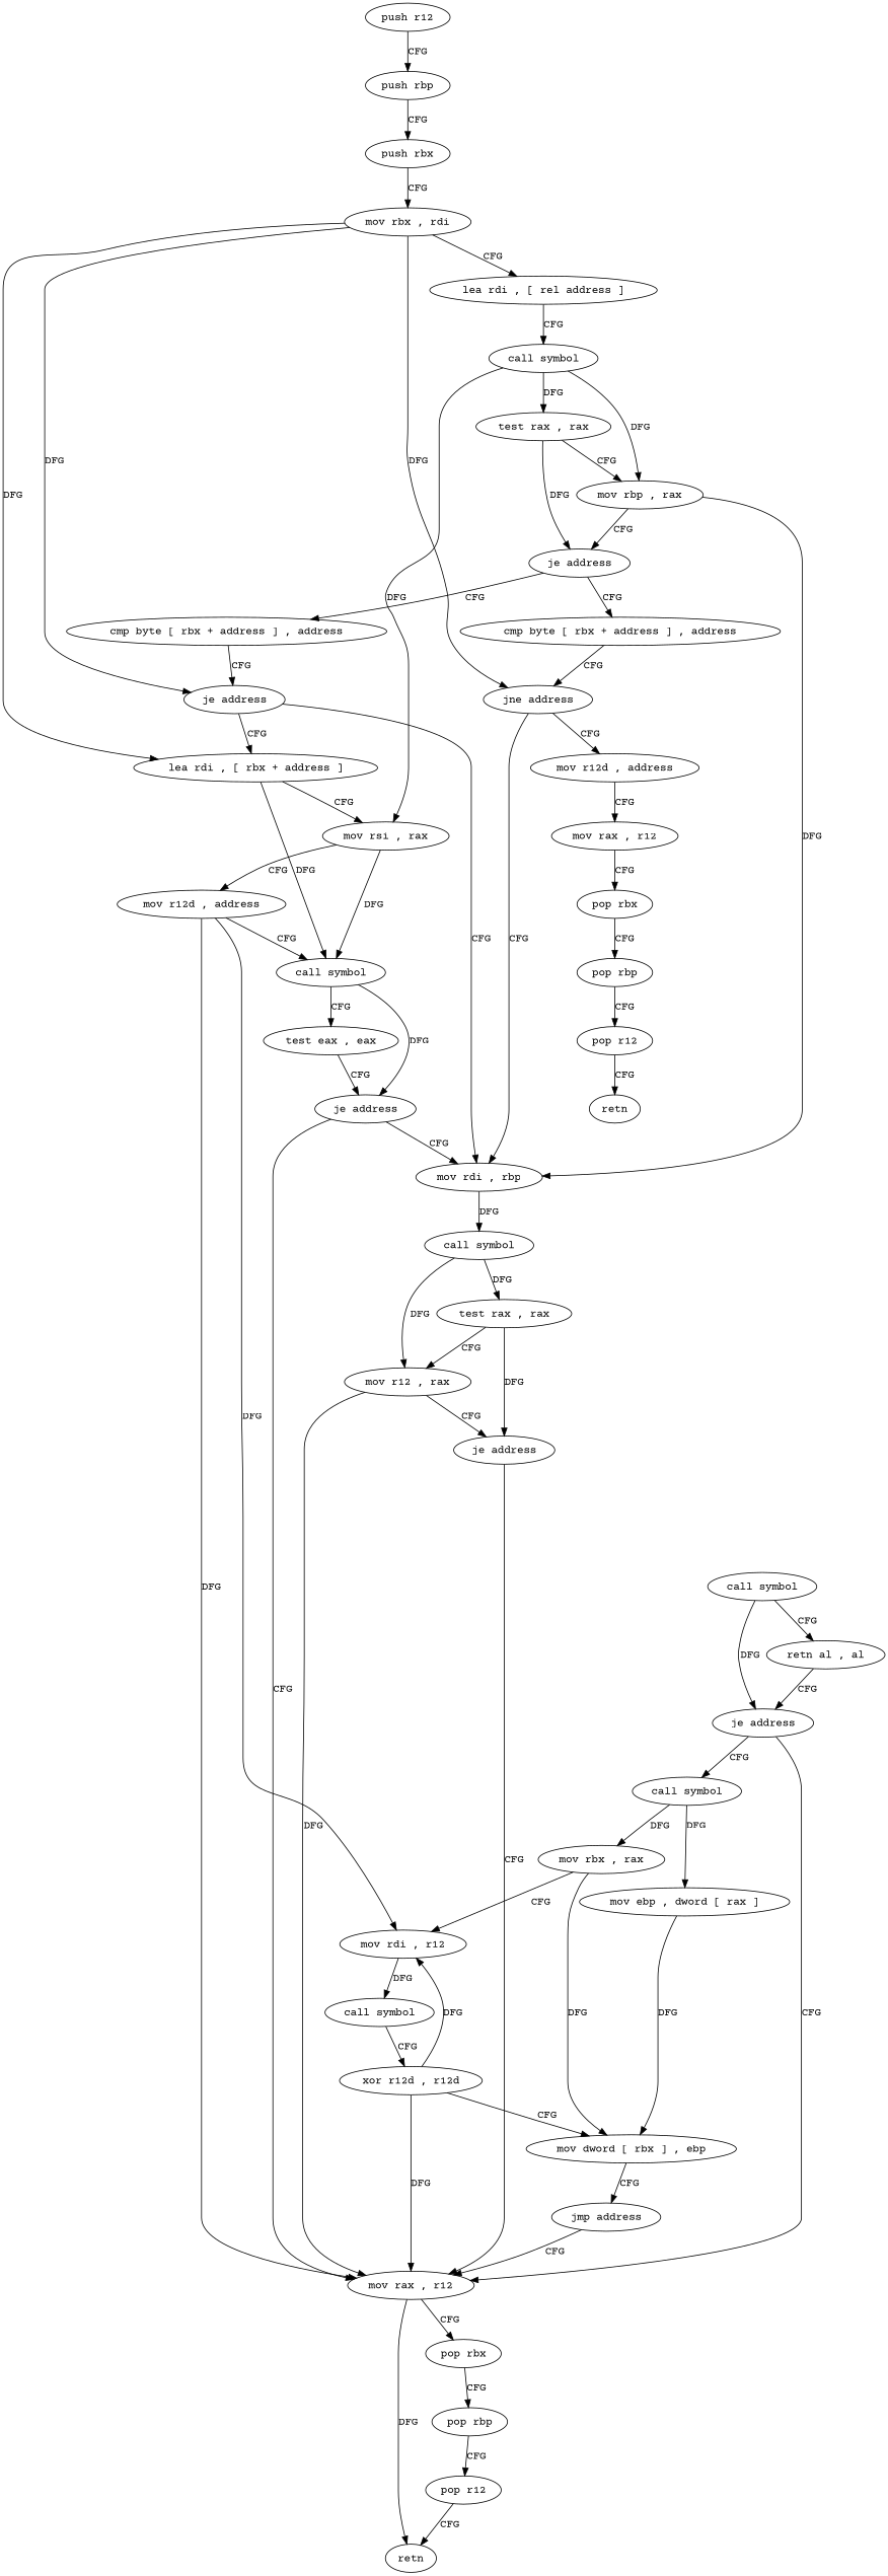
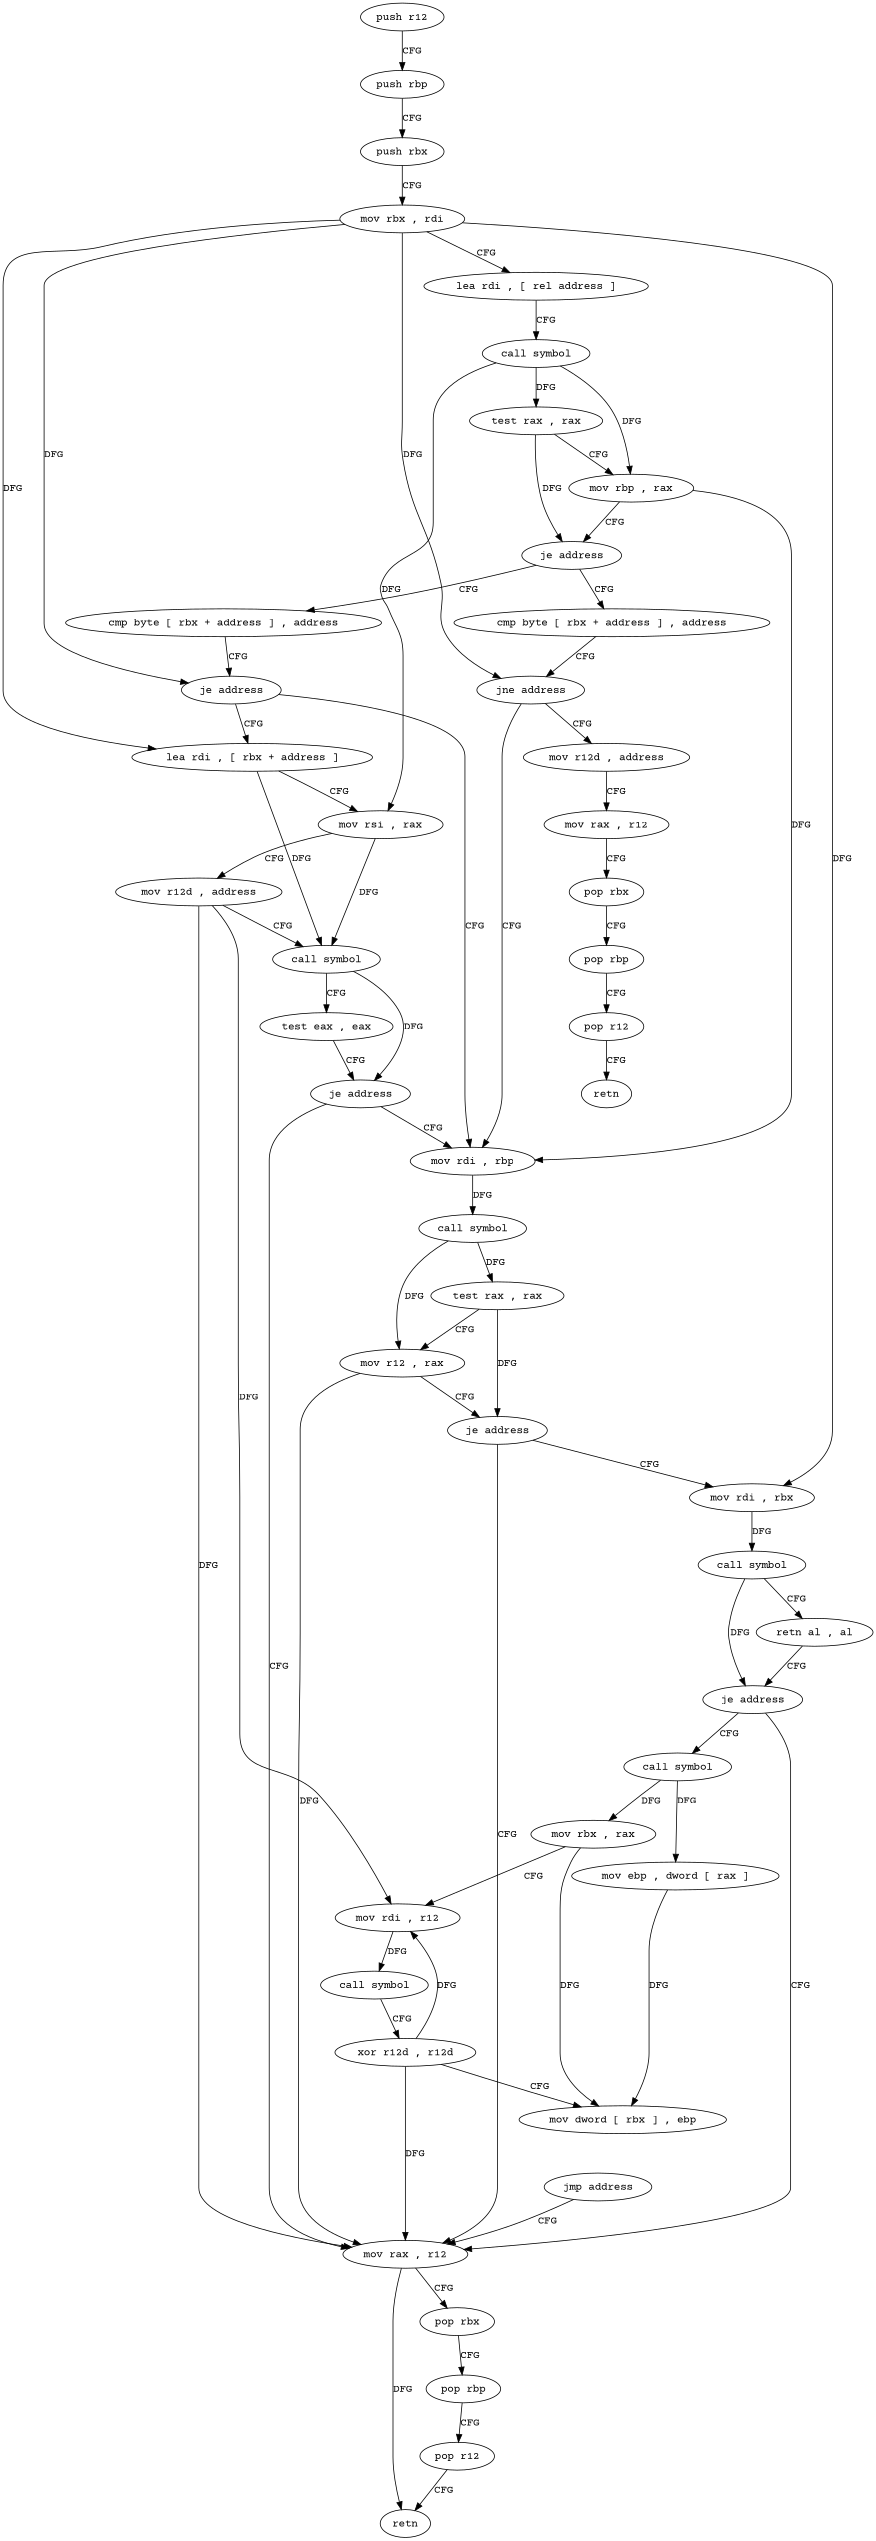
  digraph {
    fontname="Courier Prime"
    node [fontname="Courier Prime"]
    edge [fontname="Courier Prime"]
    n1 [label="push r12"]
    n2 [label="push rbp"]
    n3 [label="push rbx"]
    n4 [label="mov rbx , rdi"]
    n5 [label="lea rdi , [ rel address ]"]
    n6 [label="jne address"]
    n7 [label="je address"]
    n8 [label="lea rdi , [ rbx + address ]"]
+   n9 [label="mov rdi , rbx"]
    n10 [label="call symbol"]
    n11 [label="mov rdi , rbp"]
    n12 [label="mov r12d , address"]
    n13 [label="mov rsi , rax"]
    n14 [label="call symbol"]
    n15 [label="call symbol"]
    n16 [label="test rax , rax"]
    n17 [label="mov rbp , rax"]
    n18 [label="je address"]
    n19 [label="mov r12d , address"]
    n20 [label="cmp byte [ rbx + address ] , address"]
    n21 [label="cmp byte [ rbx + address ] , address"]
    n22 [label="call symbol"]
    n23 [label="mov rax , r12"]
    n24 [label="test rax , rax"]
    n25 [label="mov r12 , rax"]
    n26 [label="pop rbx"]
    n27 [label="test eax , eax"]
    n28 [label="je address"]
    n29 [label="je address"]
    n30 [label="mov rax , r12"]
    n31 [label="pop rbx"]
    n32 [label=retn]
    n33 [label="mov rdi , r12"]
    n34 [label="call symbol"]
    n35 [label="pop rbp"]
    n36 [label="retn al , al"]
    n37 [label="je address"]
    n38 [label="pop rbp"]
    n39 [label="pop r12"]
    n40 [label=retn]
    n41 [label="pop r12"]
    n42 [label="call symbol"]
    n43 [label="mov ebp , dword [ rax ]"]
    n44 [label="mov rbx , rax"]
    n45 [label="mov dword [ rbx ] , ebp"]
    n46 [label="jmp address"]
    n47 [label="xor r12d , r12d"]
    n1 -> n2 [label=CFG]
    n2 -> n3 [label=CFG]
    n3 -> n4 [label=CFG]
    n4 -> n5 [label=CFG]
    n4 -> n6 [label=DFG]
    n4 -> n7 [label=DFG]
    n4 -> n8 [label=DFG]
+   n4 -> n9 [label=DFG]
    n5 -> n10 [label=CFG]
    n6 -> n11 [label=CFG]
    n6 -> n12 [label=CFG]
    n7 -> n8 [label=CFG]
    n7 -> n11 [label=CFG]
    n8 -> n13 [label=CFG]
    n8 -> n14 [label=DFG]
+   n9 -> n15 [label=DFG]
    n10 -> n13 [label=DFG]
    n10 -> n16 [label=DFG]
    n10 -> n17 [label=DFG]
    n11 -> n22 [label=DFG]
    n12 -> n23 [label=CFG]
    n13 -> n14 [label=DFG]
    n13 -> n19 [label=CFG]
    n14 -> n27 [label=CFG]
    n14 -> n28 [label=DFG]
    n15 -> n36 [label=CFG]
    n15 -> n37 [label=DFG]
    n16 -> n17 [label=CFG]
    n16 -> n18 [label=DFG]
    n17 -> n11 [label=DFG]
    n17 -> n18 [label=CFG]
    n18 -> n20 [label=CFG]
    n18 -> n21 [label=CFG]
    n19 -> n14 [label=CFG]
    n19 -> n30 [label=DFG]
    n19 -> n33 [label=DFG]
    n20 -> n6 [label=CFG]
    n21 -> n7 [label=CFG]
    n22 -> n24 [label=DFG]
    n22 -> n25 [label=DFG]
    n23 -> n26 [label=CFG]
    n24 -> n25 [label=CFG]
    n24 -> n29 [label=DFG]
    n25 -> n29 [label=CFG]
    n25 -> n30 [label=DFG]
    n26 -> n38 [label=CFG]
    n27 -> n28 [label=CFG]
    n28 -> n11 [label=CFG]
    n28 -> n30 [label=CFG]
+   n29 -> n9 [label=CFG]
    n29 -> n30 [label=CFG]
    n30 -> n31 [label=CFG]
    n30 -> n32 [label=DFG]
    n31 -> n35 [label=CFG]
    n33 -> n34 [label=DFG]
    n34 -> n47 [label=CFG]
    n35 -> n41 [label=CFG]
    n36 -> n37 [label=CFG]
    n37 -> n30 [label=CFG]
    n37 -> n42 [label=CFG]
    n38 -> n39 [label=CFG]
    n39 -> n40 [label=CFG]
    n41 -> n32 [label=CFG]
    n42 -> n43 [label=DFG]
    n42 -> n44 [label=DFG]
    n43 -> n45 [label=DFG]
    n44 -> n33 [label=CFG]
    n44 -> n45 [label=DFG]
-   n45 -> n46 [label=CFG]
    n46 -> n30 [label=CFG]
    n47 -> n30 [label=DFG]
    n47 -> n33 [label=DFG]
    n47 -> n45 [label=CFG]
  }
